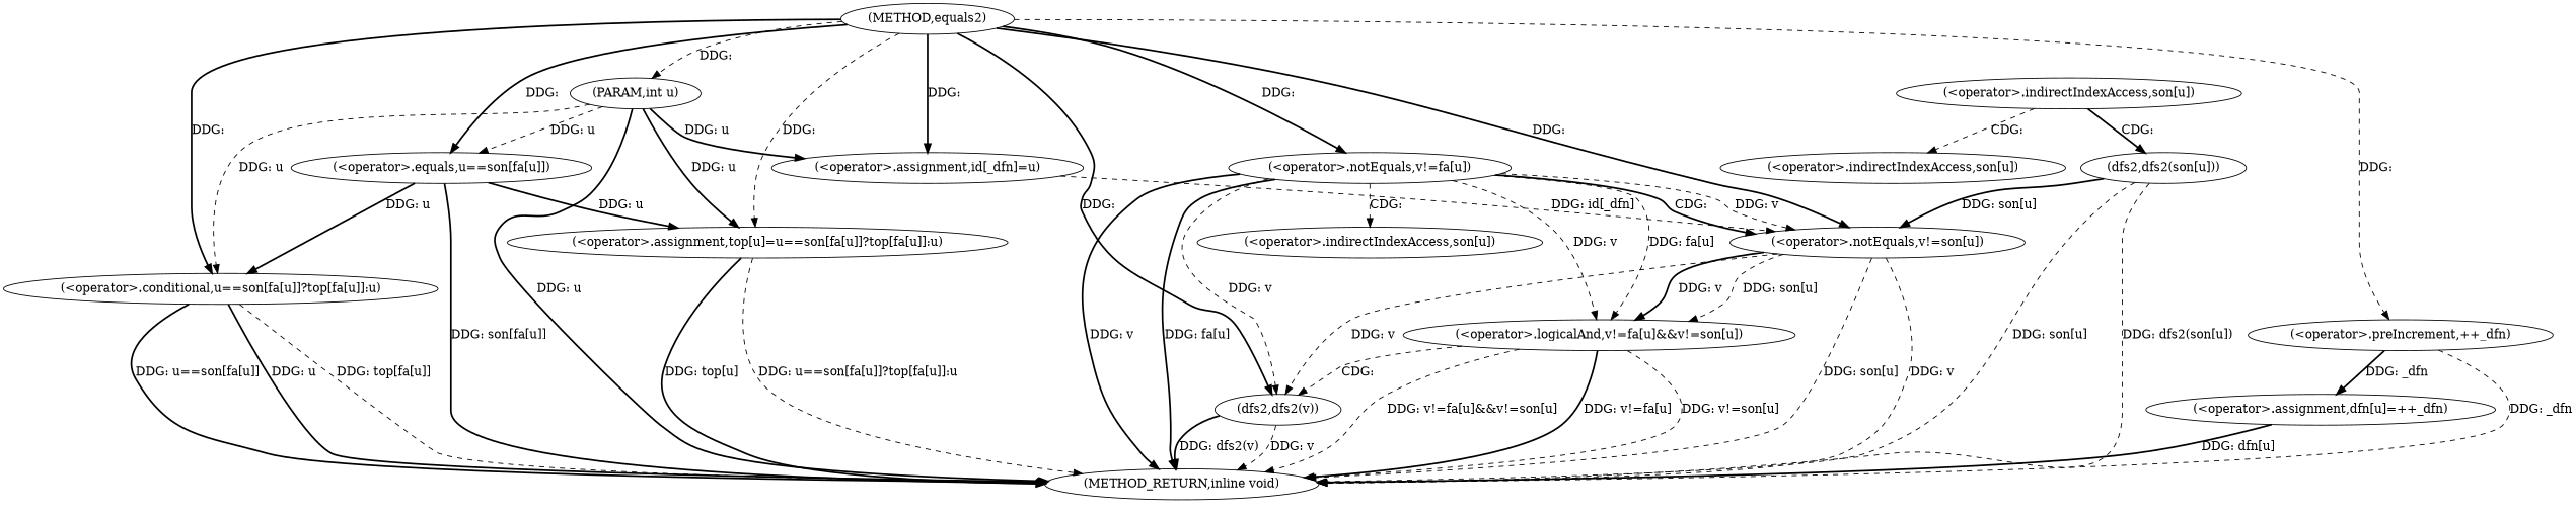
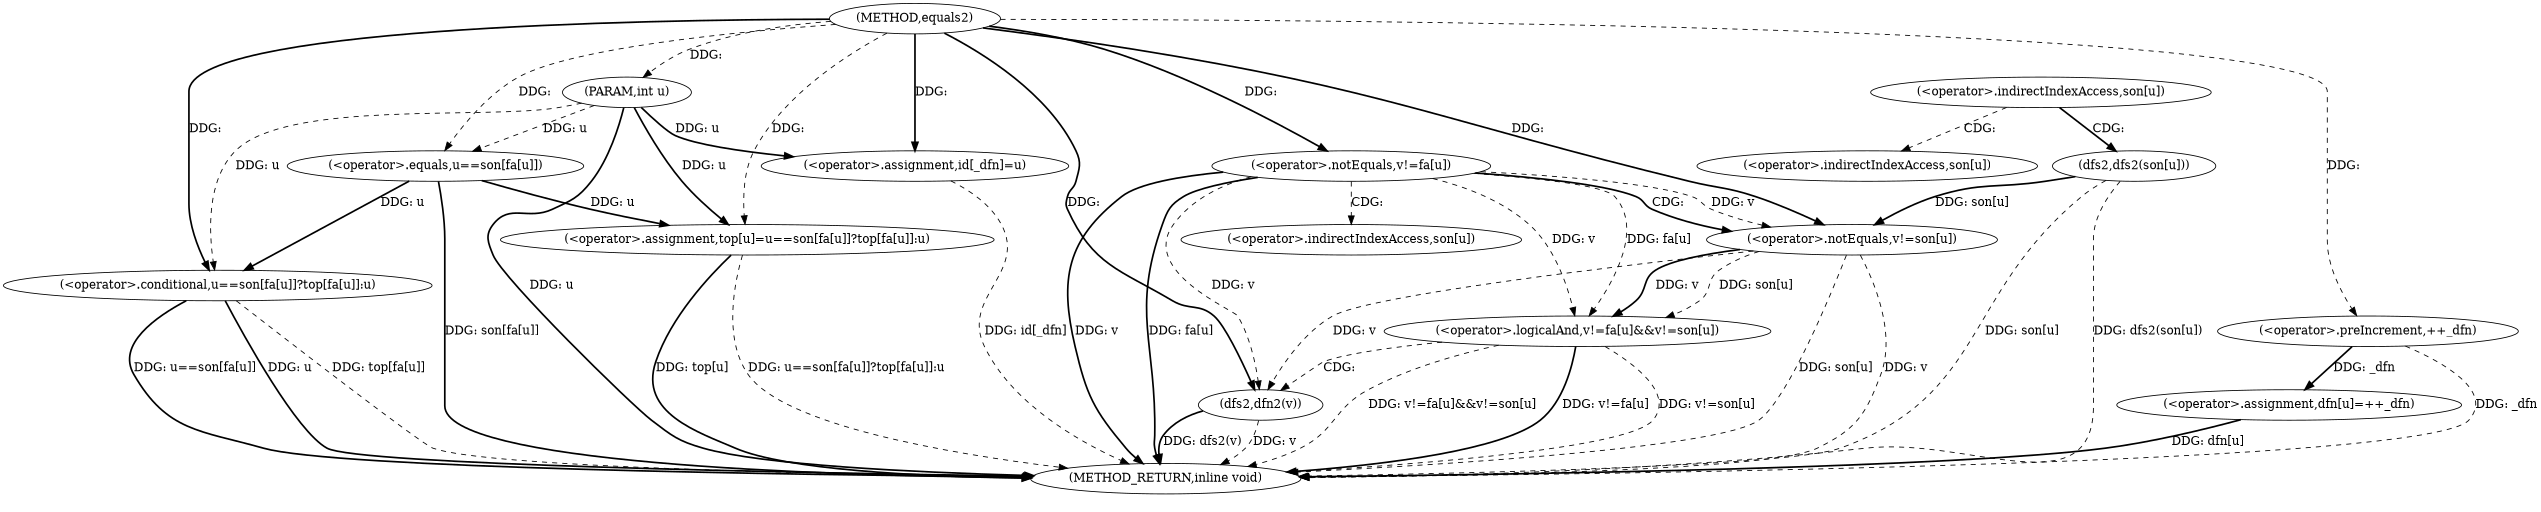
  digraph {
    edge [style=dashed]
    n1 [label="(METHOD,equals2)"]
    n2 [label="(PARAM,int u)"]
    n3 [label="(<operator>.assignment,id[_dfn]=u)"]
    n4 [label="(<operator>.assignment,top[u]=u==son[fa[u]]?top[fa[u]]:u)"]
-   n5 [label="(dfs2,dfs2(v))"]
+   n5 [label="(dfs2,dfn2(v))"]
    n6 [label="(<operator>.preIncrement,++_dfn)"]
    n7 [label="(<operator>.conditional,u==son[fa[u]]?top[fa[u]]:u)"]
    n8 [label="(<operator>.equals,u==son[fa[u]])"]
    n9 [label="(<operator>.notEquals,v!=fa[u])"]
    n10 [label="(<operator>.notEquals,v!=son[u])"]
    n11 [label="(METHOD_RETURN,inline void)"]
    n12 [label="(<operator>.assignment,dfn[u]=++_dfn)"]
    n13 [label="(<operator>.logicalAnd,v!=fa[u]&&v!=son[u])"]
    n14 [label="(<operator>.indirectIndexAccess,son[u])"]
    n15 [label="(dfs2,dfs2(son[u]))"]
    n16 [label="(<operator>.indirectIndexAccess,son[u])"]
    n17 [label="(<operator>.indirectIndexAccess,son[u])"]
    n1 -> n2 [label="DDG: "]
    n1 -> n3 [label="DDG: " style=bold]
    n1 -> n4 [label="DDG: "]
    n1 -> n5 [label="DDG: " style=bold]
    n1 -> n6 [label="DDG: "]
    n1 -> n7 [label="DDG: " style=bold]
-   n1 -> n8 [label="DDG: " style=bold]
+   n1 -> n8 [label="DDG: "]
    n1 -> n9 [label="DDG: " style=bold]
    n1 -> n10 [label="DDG: " style=bold]
    n2 -> n3 [label="DDG: u" style=bold]
    n2 -> n4 [label="DDG: u" style=bold]
    n2 -> n7 [label="DDG: u"]
    n2 -> n8 [label="DDG: u"]
    n2 -> n11 [label="DDG: u" style=bold]
-   n3 -> n10 [label="DDG: id[_dfn]"]
+   n3 -> n11 [label="DDG: id[_dfn]"]
    n4 -> n11 [label="DDG: top[u]" style=bold]
    n4 -> n11 [label="DDG: u==son[fa[u]]?top[fa[u]]:u"]
    n5 -> n11 [label="DDG: v"]
    n5 -> n11 [label="DDG: dfs2(v)" style=bold]
    n6 -> n11 [label="DDG: _dfn"]
    n6 -> n12 [label="DDG: _dfn" style=bold]
    n7 -> n11 [label="DDG: u==son[fa[u]]" style=bold]
    n7 -> n11 [label="DDG: u" style=bold]
    n7 -> n11 [label="DDG: top[fa[u]]"]
    n8 -> n4 [label="DDG: u" style=bold]
    n8 -> n7 [label="DDG: u" style=bold]
    n8 -> n11 [label="DDG: son[fa[u]]" style=bold]
    n9 -> n5 [label="DDG: v"]
    n9 -> n10 [label="DDG: v"]
    n9 -> n10 [label="CDG: " style=bold]
    n9 -> n11 [label="DDG: v" style=bold]
    n9 -> n11 [label="DDG: fa[u]" style=bold]
    n9 -> n13 [label="DDG: v"]
    n9 -> n13 [label="DDG: fa[u]"]
    n9 -> n14 [label="CDG: "]
    n10 -> n5 [label="DDG: v"]
    n10 -> n11 [label="DDG: v"]
    n10 -> n11 [label="DDG: son[u]"]
    n10 -> n13 [label="DDG: v" style=bold]
    n10 -> n13 [label="DDG: son[u]"]
    n12 -> n11 [label="DDG: dfn[u]" style=bold]
    n13 -> n5 [label="CDG: "]
    n13 -> n11 [label="DDG: v!=fa[u]" style=bold]
    n13 -> n11 [label="DDG: v!=son[u]"]
    n13 -> n11 [label="DDG: v!=fa[u]&&v!=son[u]"]
    n15 -> n10 [label="DDG: son[u]" style=bold]
    n15 -> n11 [label="DDG: son[u]"]
    n15 -> n11 [label="DDG: dfs2(son[u])"]
    n16 -> n15 [label="CDG: " style=bold]
    n16 -> n17 [label="CDG: "]
  }
